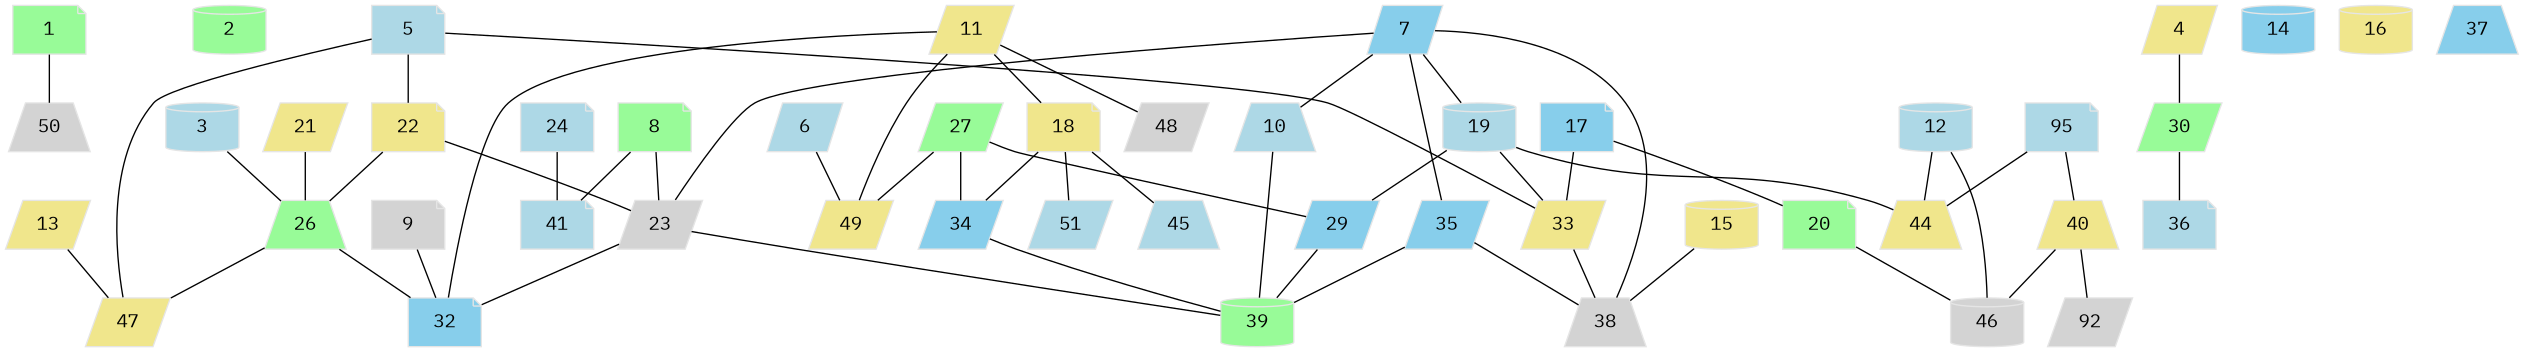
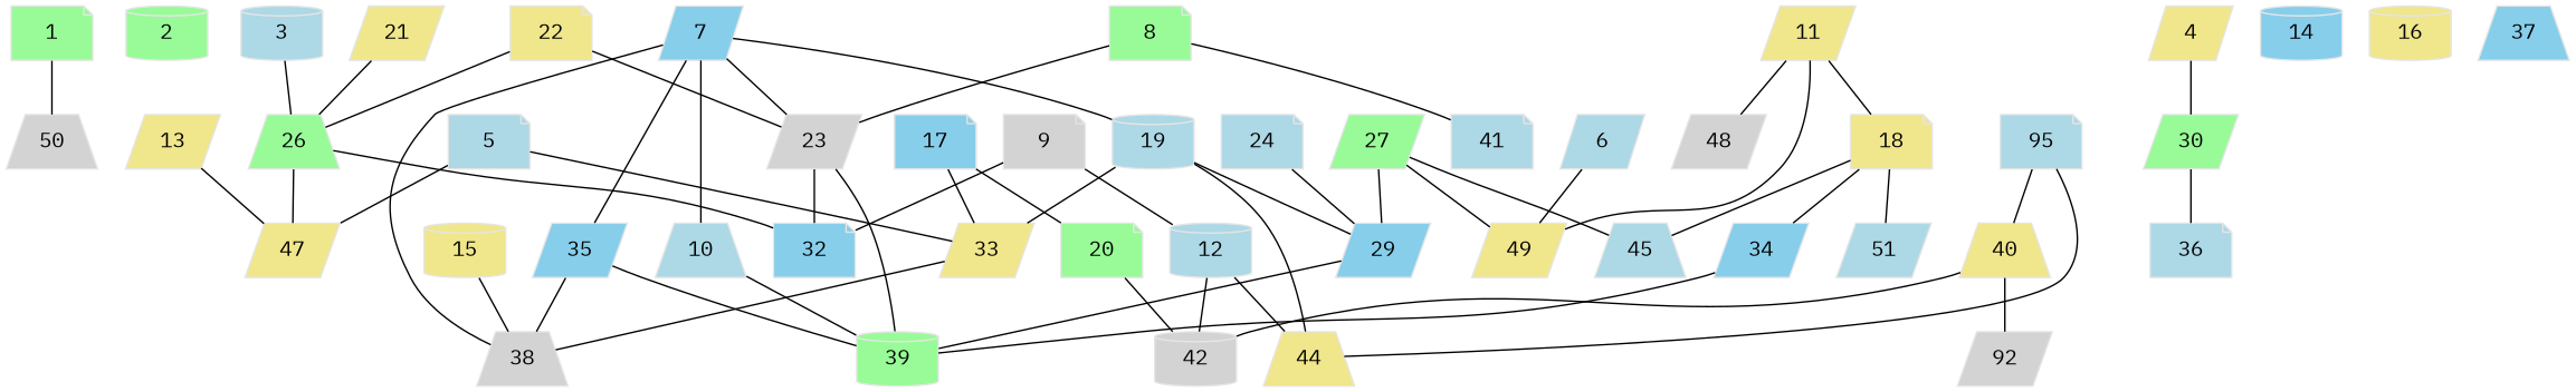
  graph {
    fontname="IBM Plex Mono"
    node [color=gray90 fillcolor=khaki fontname="IBM Plex Mono" shape=parallelogram style=filled]
    edge [fontname="IBM Plex Mono"]
    1 [fillcolor=palegreen shape=note]
    50 [fillcolor=lightgrey shape=trapezium]
    2 [fillcolor=palegreen shape=cylinder]
    3 [fillcolor=lightblue shape=cylinder]
    26 [fillcolor=palegreen shape=trapezium]
    47
    32 [fillcolor=skyblue shape=note]
    4
    30 [fillcolor=palegreen]
    36 [fillcolor=lightblue shape=note]
    5 [fillcolor=lightblue shape=note]
    22 [shape=note]
    33
    23 [fillcolor=lightgrey]
    38 [fillcolor=lightgrey shape=trapezium]
    49
    6 [fillcolor=lightblue]
    7 [fillcolor=skyblue]
    10 [fillcolor=lightblue shape=trapezium]
    19 [fillcolor=lightblue shape=cylinder]
    35 [fillcolor=skyblue]
    39 [fillcolor=palegreen shape=cylinder]
    44 [shape=trapezium]
    29 [fillcolor=skyblue]
    8 [fillcolor=palegreen shape=note]
    41 [fillcolor=lightblue shape=note]
    9 [fillcolor=lightgrey shape=note]
    12 [fillcolor=lightblue shape=cylinder]
-   46 [fillcolor=lightgrey shape=cylinder]
+   46 [fillcolor=lightgrey shape=cylinder label=42]
    11
    18 [shape=note]
    48 [fillcolor=lightgrey]
    34 [fillcolor=skyblue]
    45 [fillcolor=lightblue shape=trapezium]
    51 [fillcolor=lightblue]
    13
    14 [fillcolor=skyblue shape=cylinder]
    15 [shape=cylinder]
    16 [shape=cylinder]
    17 [fillcolor=skyblue shape=note]
    20 [fillcolor=palegreen shape=note]
    21
    24 [fillcolor=lightblue shape=note]
    n44 [fillcolor=lightblue label=95 shape=note]
    40 [shape=trapezium]
    n46 [fillcolor=lightgrey label=92]
    27 [fillcolor=palegreen]
    37 [fillcolor=skyblue shape=trapezium]
    1 -- 50
    3 -- 26
    26 -- 47
    26 -- 32
    4 -- 30
    30 -- 36
    5 -- 47
-   5 -- 22
    5 -- 33
    22 -- 26
    22 -- 23
    33 -- 38
    23 -- 32
    23 -- 39
    6 -- 49
    7 -- 23
    7 -- 38
    7 -- 10
    7 -- 19
    7 -- 35
    10 -- 39
    19 -- 33
    19 -- 44
    19 -- 29
    35 -- 38
    35 -- 39
    29 -- 39
    8 -- 23
    8 -- 41
    9 -- 32
+   9 -- 12
    12 -- 44
    12 -- 46
-   11 -- 32
    11 -- 49
    11 -- 18
    11 -- 48
    18 -- 34
    18 -- 45
    18 -- 51
    34 -- 39
    13 -- 47
    15 -- 38
    17 -- 33
    17 -- 20
    20 -- 46
    21 -- 26
-   24 -- 41
+   24 -- 29
    n44 -- 44
    n44 -- 40
    40 -- 46
    40 -- n46
    27 -- 49
    27 -- 29
-   27 -- 34
+   27 -- 45
  }
